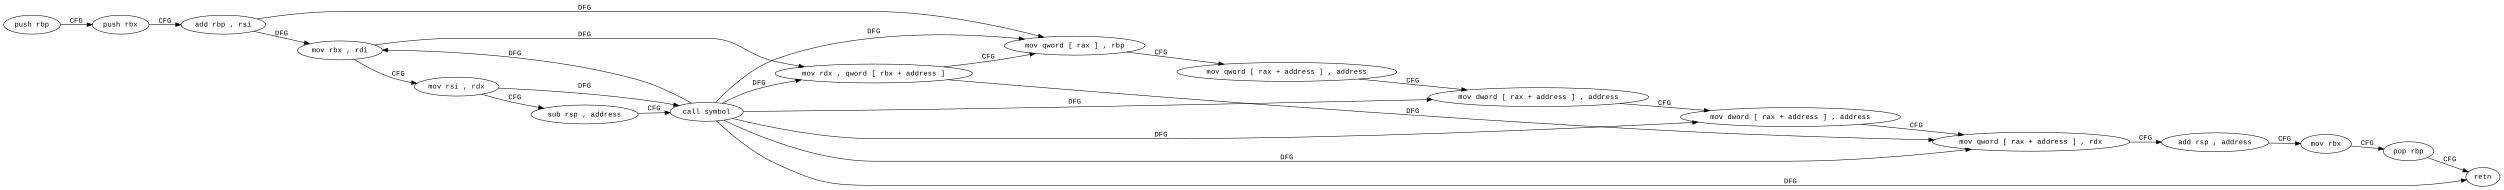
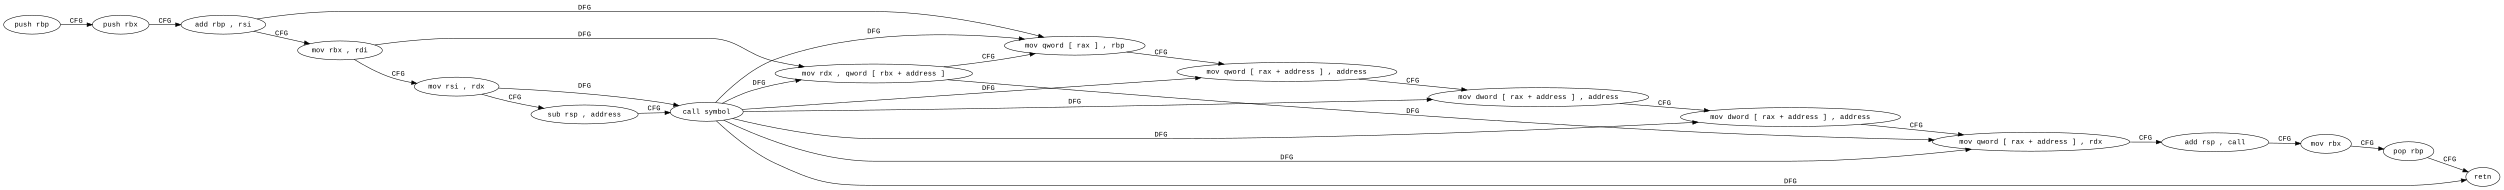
  digraph {
    fontname="Liberation Mono"
    rankdir=LR
    node [fontname="Liberation Mono"]
    edge [fontname="Liberation Mono"]
    n1 [label="push rbp"]
    n2 [label="push rbx"]
    n3 [label="add rbp , rsi"]
    n4 [label="mov rbx , rdi"]
    n5 [label="mov qword [ rax ] , rbp"]
    n6 [label="mov rsi , rdx"]
    n7 [label="mov rdx , qword [ rbx + address ]"]
    n8 [label="mov qword [ rax + address ] , address"]
    n9 [label="sub rsp , address"]
    n10 [label="call symbol"]
    n11 [label="mov qword [ rax + address ] , rdx"]
    n12 [label="mov dword [ rax + address ] , address"]
    n13 [label="mov dword [ rax + address ] , address"]
    n14 [label=retn]
-   n15 [label="add rsp , address"]
+   n15 [label="add rsp , call"]
    n16 [label="mov rbx"]
    n17 [label="pop rbp"]
    n1 -> n2 [label=CFG]
    n2 -> n3 [label=CFG]
-   n3 -> n4 [label=DFG]
+   n3 -> n4 [label=CFG]
    n3 -> n5 [label=DFG]
    n4 -> n6 [label=CFG]
    n4 -> n7 [label=DFG]
    n5 -> n8 [label=CFG]
    n6 -> n9 [label=CFG]
    n6 -> n10 [label=DFG]
    n7 -> n5 [label=CFG]
    n7 -> n11 [label=DFG]
    n8 -> n12 [label=CFG]
    n9 -> n10 [label=CFG]
    n10 -> n5 [label=DFG]
    n10 -> n7 [label=DFG]
-   n10 -> n4 [label=DFG]
+   n10 -> n8 [label=DFG]
    n10 -> n11 [label=DFG]
    n10 -> n12 [label=DFG]
    n10 -> n13 [label=DFG]
    n10 -> n14 [label=DFG]
    n11 -> n15 [label=CFG]
    n12 -> n13 [label=CFG]
    n13 -> n11 [label=CFG]
    n15 -> n16 [label=CFG]
    n16 -> n17 [label=CFG]
    n17 -> n14 [label=CFG]
  }
